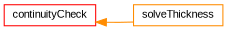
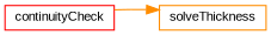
  digraph {
    rankdir=LR
    fontname="Liberation Sans"
    node [fillcolor=white fontname="Liberation Sans" fontsize=10 shape=record style=filled]
    n1 [color=red fontcolor=black height=0.2 label=continuityCheck width=0.4]
    n2 [color=darkorange height=0.2 label=solveThickness width=0.4]
-   n1 -> n2 [color=darkorange dir=back fontname="Liberation Sans" fontsize=10 labelfontname=FreeSans labelfontsize=10 style=solid]
+   n2 -> n1 [color=darkorange dir=back fontname="Liberation Sans" fontsize=10 labelfontname=FreeSans labelfontsize=10 style=solid]
  }
